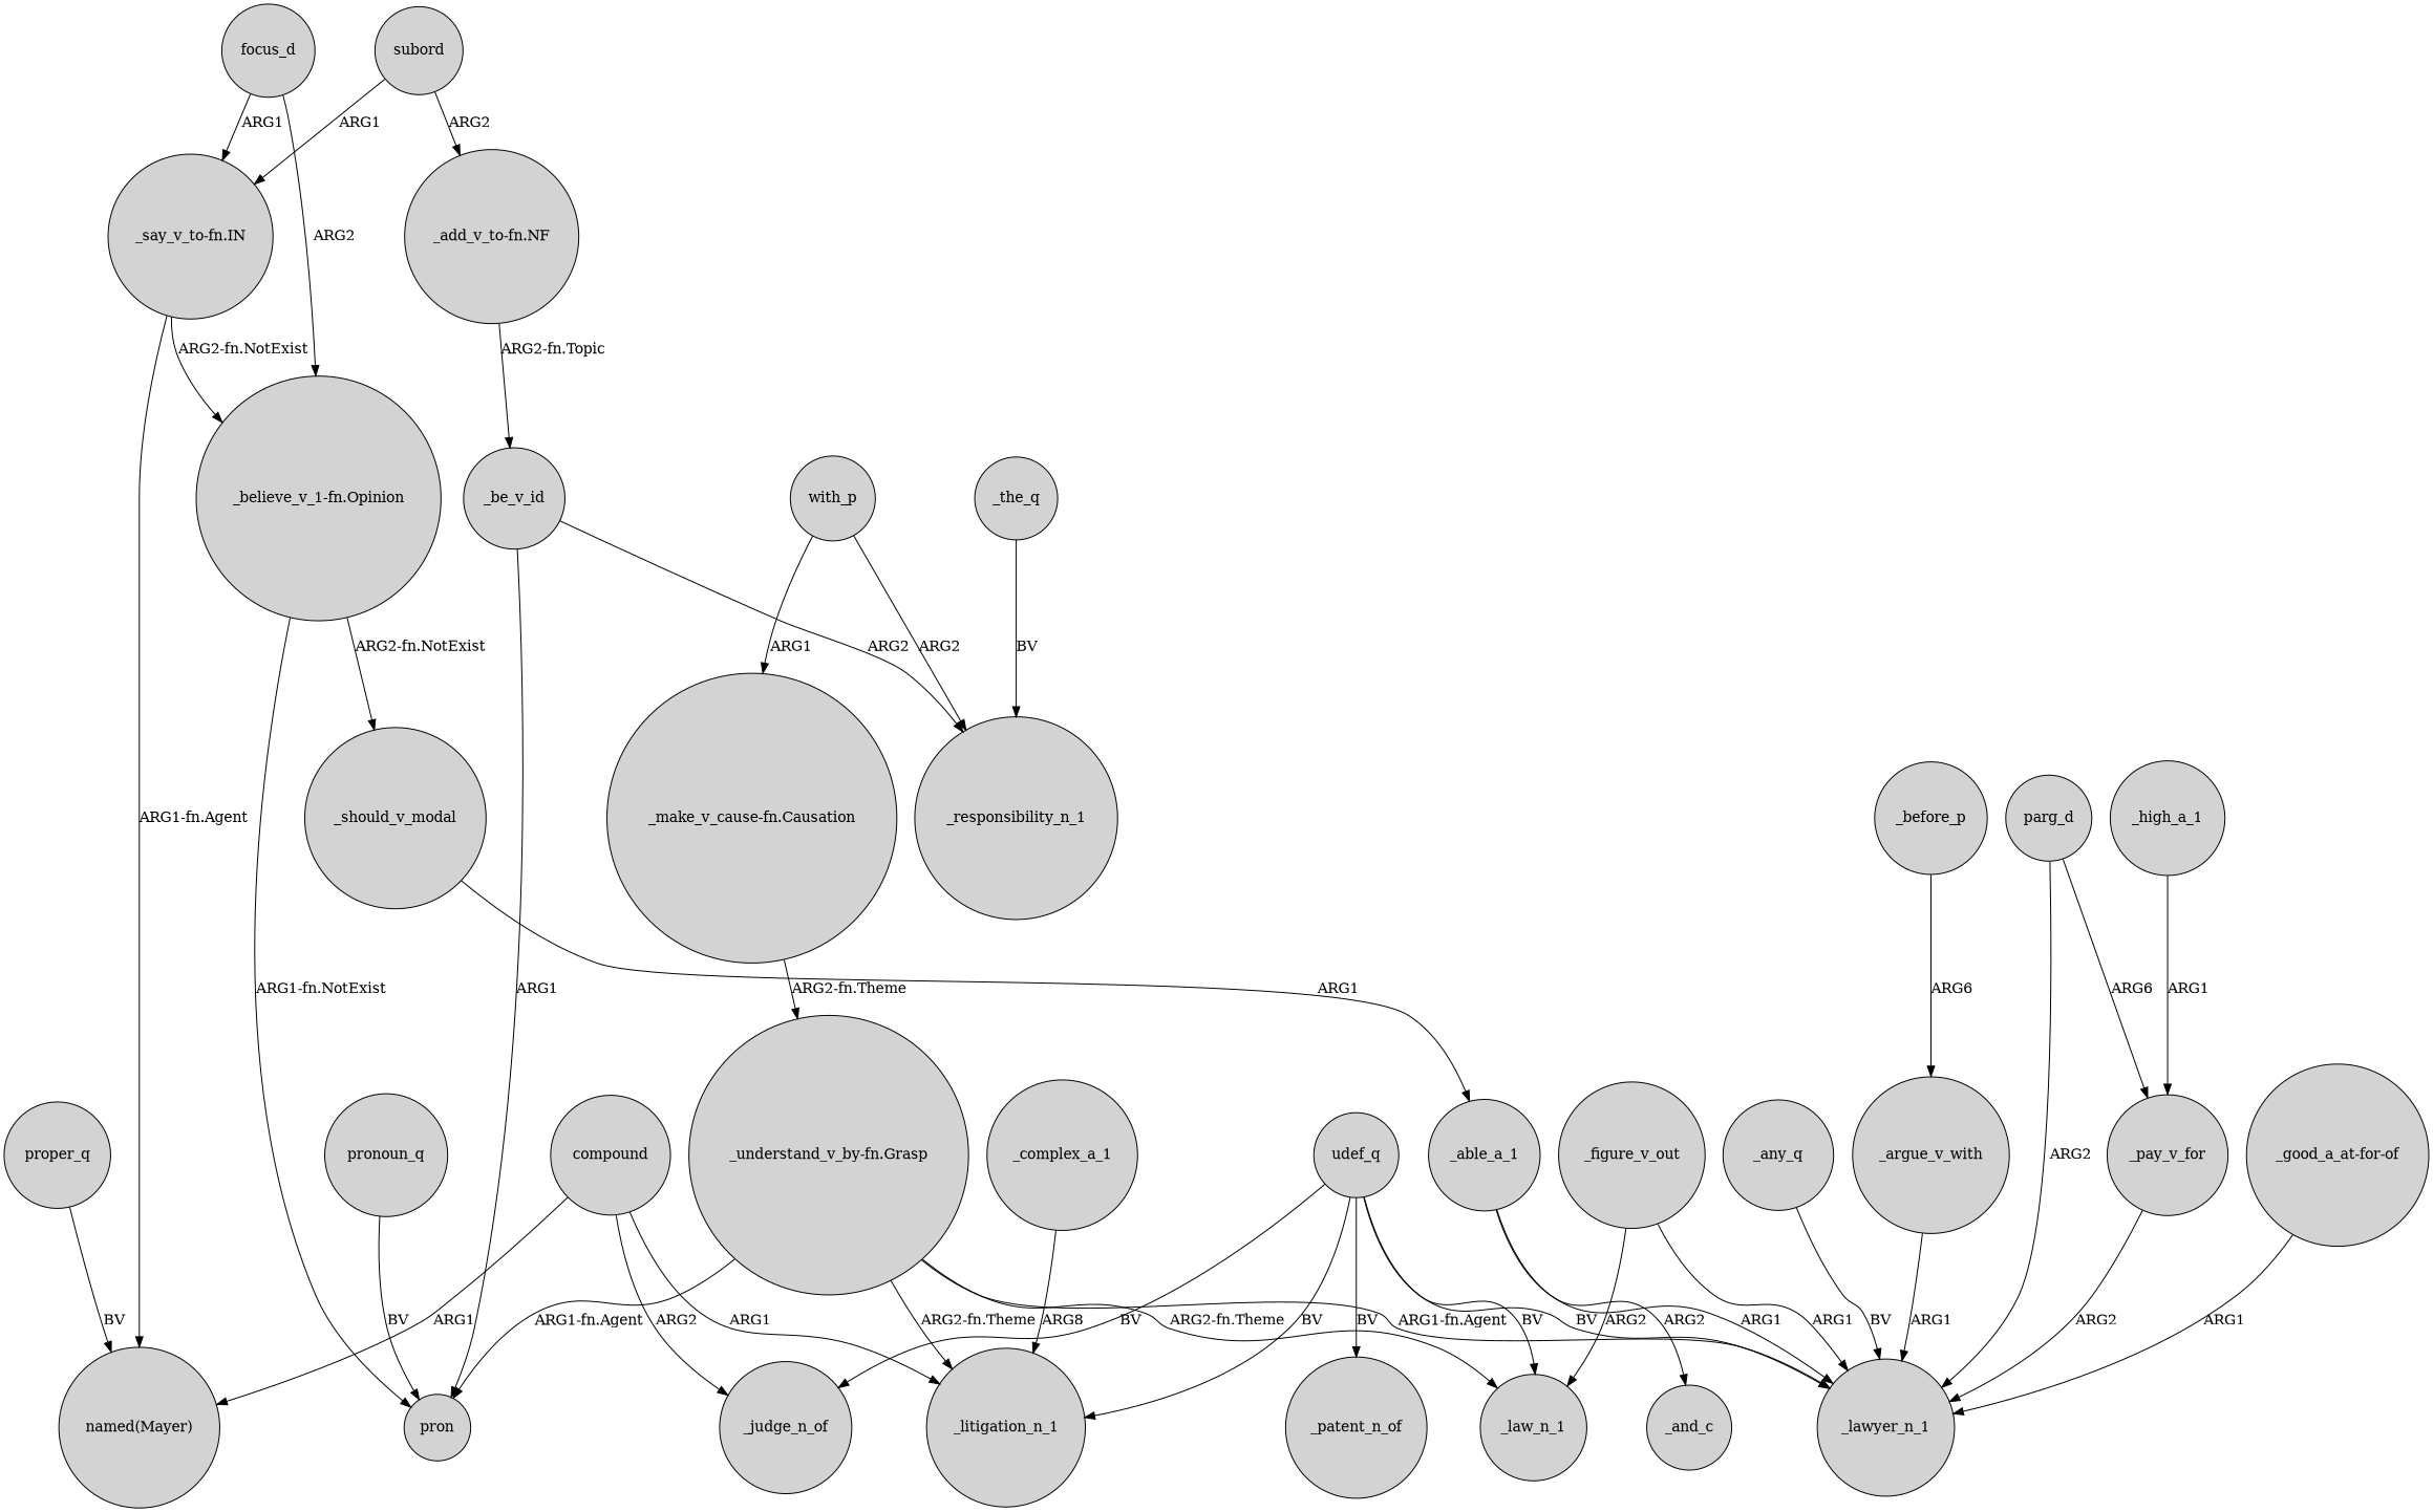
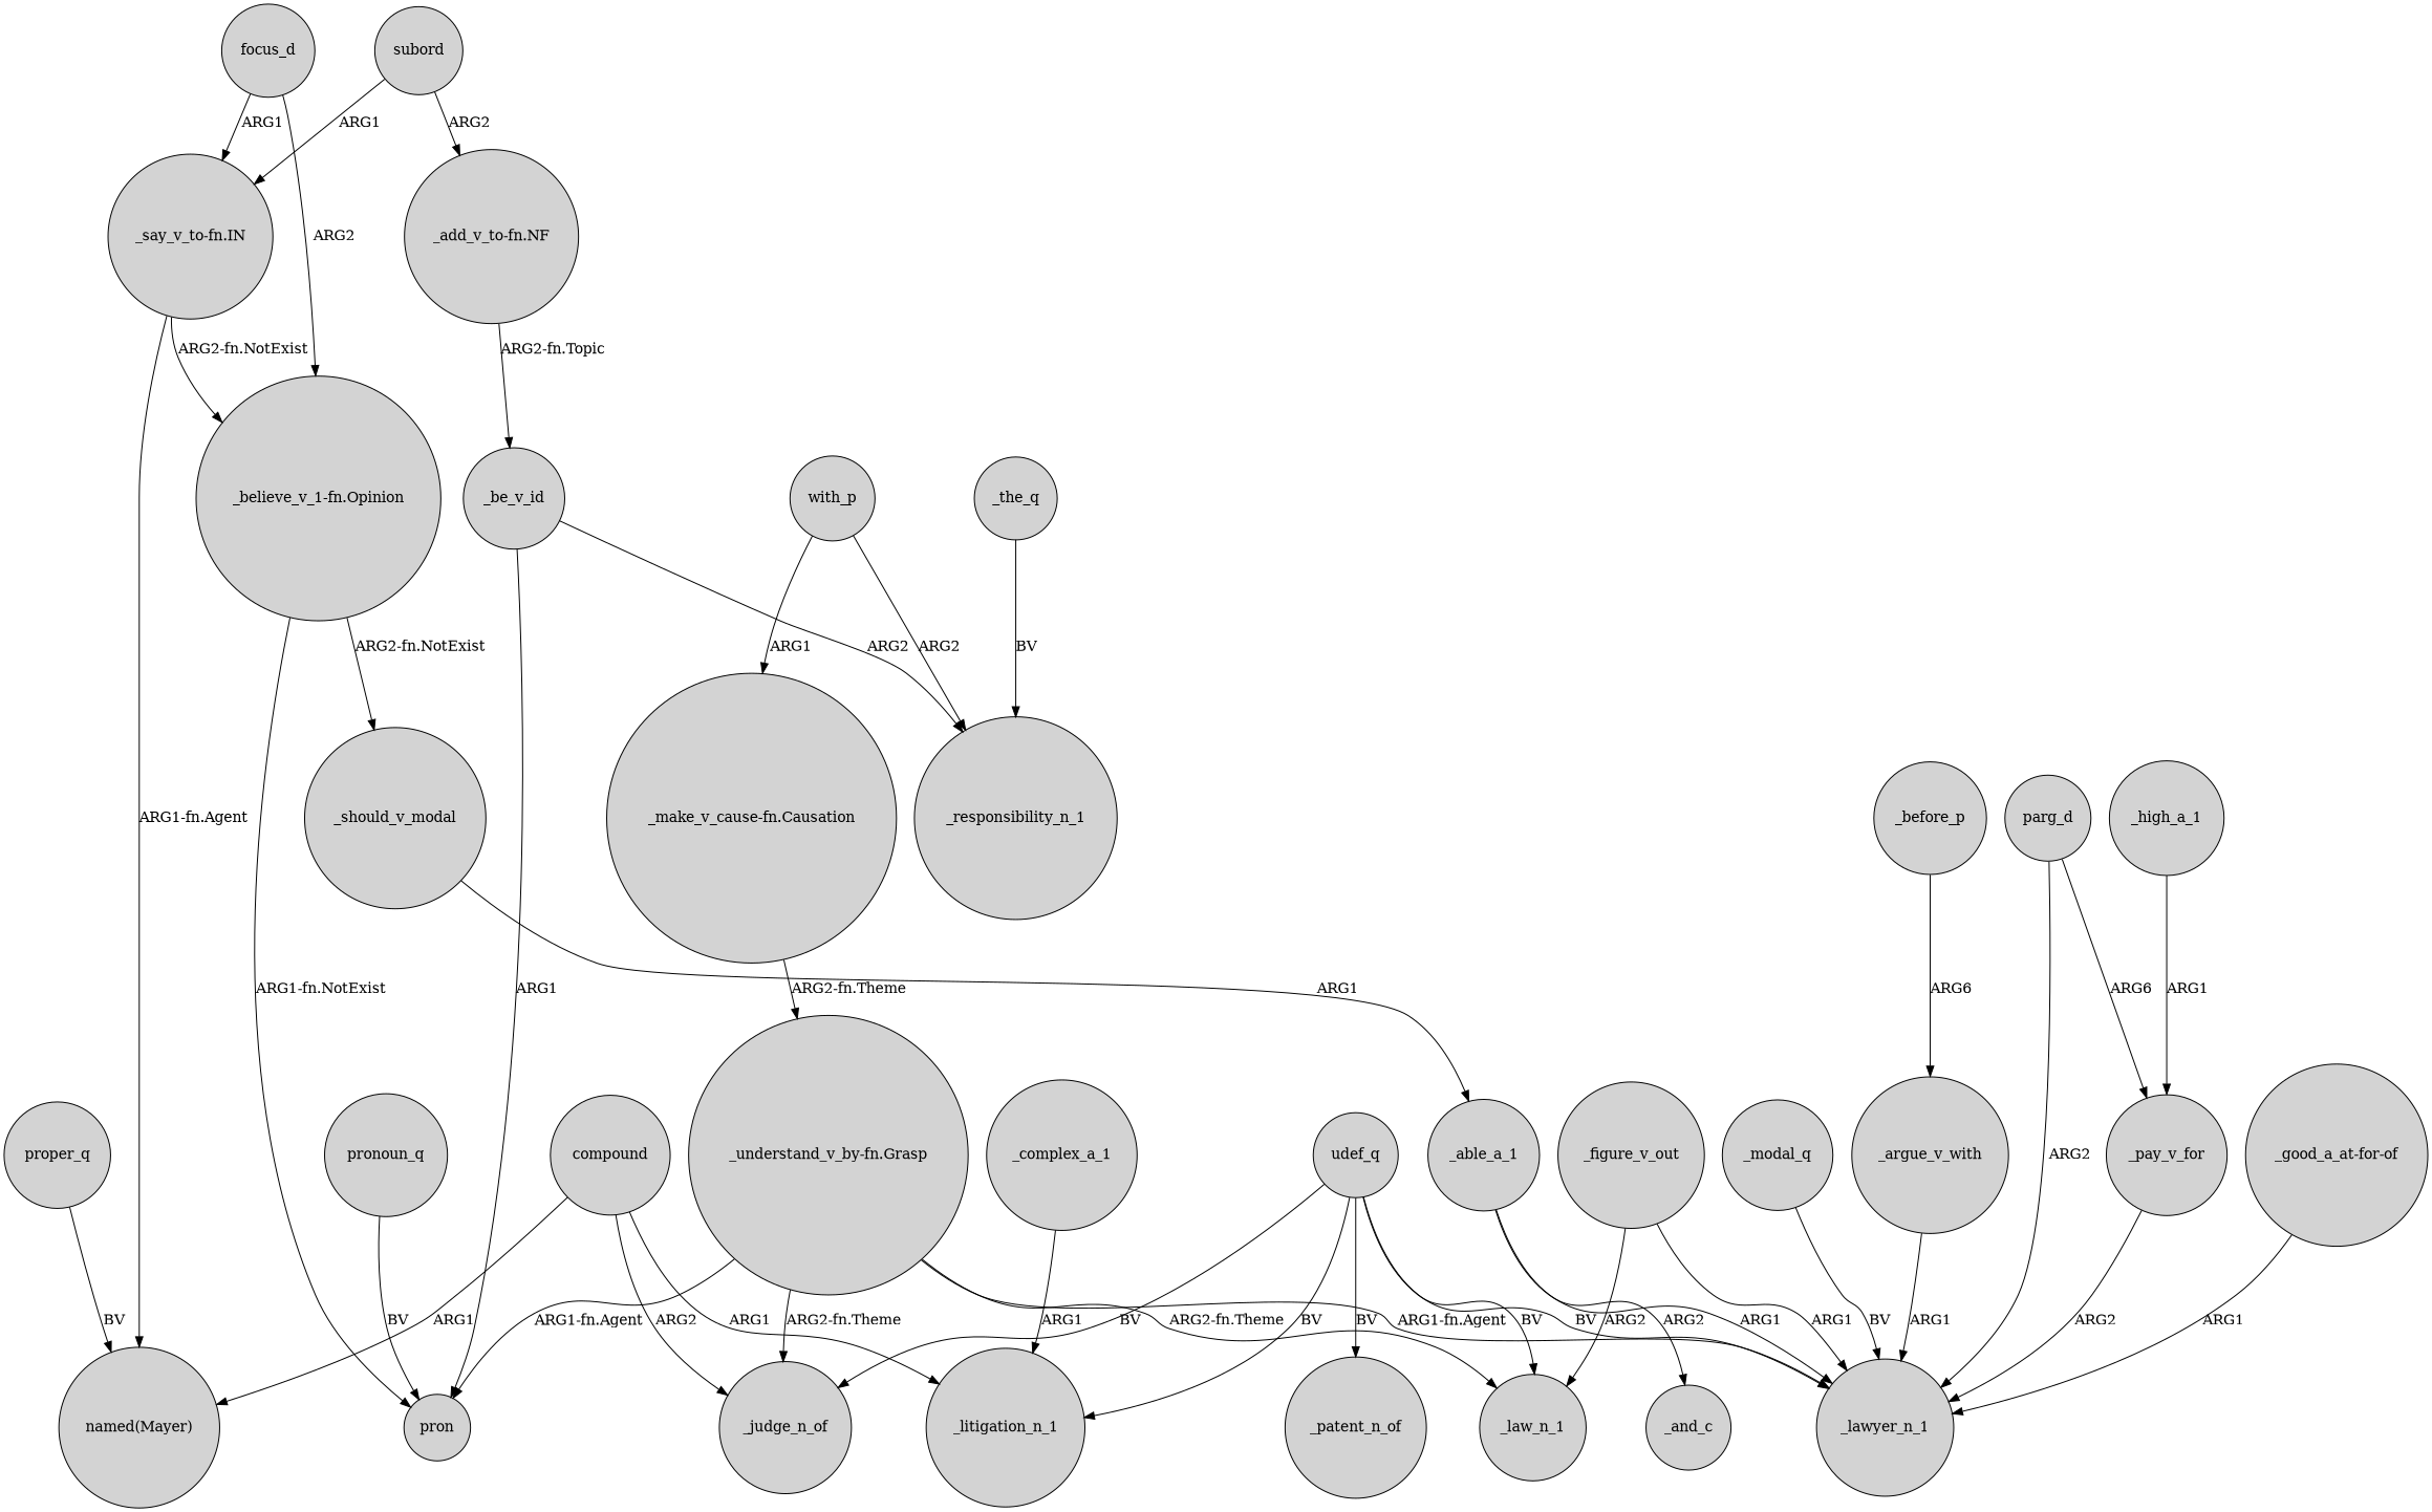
  digraph {
    node [shape=circle style=filled]
    subord
    "_add_v_to-fn.NF"
    "_say_v_to-fn.IN"
    _be_v_id
    "named(Mayer)"
    "_believe_v_1-fn.Opinion"
    pron
    _responsibility_n_1
    _should_v_modal
    _able_a_1
    _lawyer_n_1
    _and_c
    "_understand_v_by-fn.Grasp"
    _litigation_n_1
    _law_n_1
    compound
    _judge_n_of
    _complex_a_1
    "_make_v_cause-fn.Causation"
-   _any_q
+   _any_q [label=_modal_q]
    _argue_v_with
    _the_q
    parg_d
    _pay_v_for
    _before_p
    udef_q
    _patent_n_of
    _figure_v_out
    focus_d
    pronoun_q
    "_good_a_at-for-of"
    proper_q
    with_p
    _high_a_1
    subord -> "_add_v_to-fn.NF" [label=ARG2]
    subord -> "_say_v_to-fn.IN" [label=ARG1]
    "_add_v_to-fn.NF" -> _be_v_id [label="ARG2-fn.Topic"]
    "_say_v_to-fn.IN" -> "named(Mayer)" [label="ARG1-fn.Agent"]
    "_say_v_to-fn.IN" -> "_believe_v_1-fn.Opinion" [label="ARG2-fn.NotExist"]
    _be_v_id -> pron [label=ARG1]
    _be_v_id -> _responsibility_n_1 [label=ARG2]
    "_believe_v_1-fn.Opinion" -> pron [label="ARG1-fn.NotExist"]
    "_believe_v_1-fn.Opinion" -> _should_v_modal [label="ARG2-fn.NotExist"]
    _should_v_modal -> _able_a_1 [label=ARG1]
    _able_a_1 -> _lawyer_n_1 [label=ARG1]
    _able_a_1 -> _and_c [label=ARG2]
    "_understand_v_by-fn.Grasp" -> pron [label="ARG1-fn.Agent"]
    "_understand_v_by-fn.Grasp" -> _lawyer_n_1 [label="ARG1-fn.Agent"]
-   "_understand_v_by-fn.Grasp" -> _litigation_n_1 [label="ARG2-fn.Theme"]
+   "_understand_v_by-fn.Grasp" -> _judge_n_of [label="ARG2-fn.Theme"]
    "_understand_v_by-fn.Grasp" -> _law_n_1 [label="ARG2-fn.Theme"]
    compound -> "named(Mayer)" [label=ARG1]
    compound -> _litigation_n_1 [label=ARG1]
    compound -> _judge_n_of [label=ARG2]
-   _complex_a_1 -> _litigation_n_1 [label=ARG8]
+   _complex_a_1 -> _litigation_n_1 [label=ARG1]
    "_make_v_cause-fn.Causation" -> "_understand_v_by-fn.Grasp" [label="ARG2-fn.Theme"]
    _any_q -> _lawyer_n_1 [label=BV]
    _argue_v_with -> _lawyer_n_1 [label=ARG1]
    _the_q -> _responsibility_n_1 [label=BV]
    parg_d -> _lawyer_n_1 [label=ARG2]
    parg_d -> _pay_v_for [label=ARG6]
    _pay_v_for -> _lawyer_n_1 [label=ARG2]
    _before_p -> _argue_v_with [label=ARG6]
    udef_q -> _lawyer_n_1 [label=BV]
    udef_q -> _litigation_n_1 [label=BV]
    udef_q -> _law_n_1 [label=BV]
    udef_q -> _judge_n_of [label=BV]
    udef_q -> _patent_n_of [label=BV]
    _figure_v_out -> _lawyer_n_1 [label=ARG1]
    _figure_v_out -> _law_n_1 [label=ARG2]
    focus_d -> "_say_v_to-fn.IN" [label=ARG1]
    focus_d -> "_believe_v_1-fn.Opinion" [label=ARG2]
    pronoun_q -> pron [label=BV]
    "_good_a_at-for-of" -> _lawyer_n_1 [label=ARG1]
    proper_q -> "named(Mayer)" [label=BV]
    with_p -> _responsibility_n_1 [label=ARG2]
    with_p -> "_make_v_cause-fn.Causation" [label=ARG1]
    _high_a_1 -> _pay_v_for [label=ARG1]
  }
